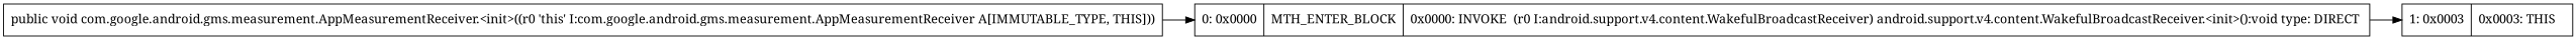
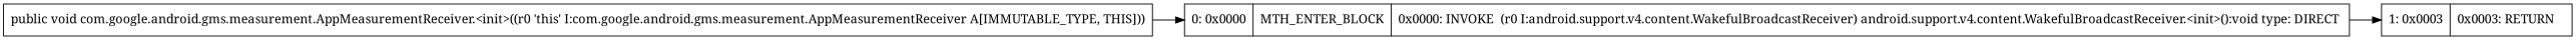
  digraph {
    rankdir=LR
    fontname="Noto Serif"
    node [shape=record fontname="Noto Serif"]
    edge [fontname="Noto Serif"]
    n1 [label="{0\:\ 0x0000|MTH_ENTER_BLOCK\l|0x0000: INVOKE  (r0 I:android.support.v4.content.WakefulBroadcastReceiver) android.support.v4.content.WakefulBroadcastReceiver.\<init\>():void type: DIRECT \l}"]
-   n2 [label="{1\:\ 0x0003|0x0003: THIS   \l}"]
+   n2 [label="{1\:\ 0x0003|0x0003: RETURN   \l}"]
    n3 [label="{public void com.google.android.gms.measurement.AppMeasurementReceiver.\<init\>((r0 'this' I:com.google.android.gms.measurement.AppMeasurementReceiver A[IMMUTABLE_TYPE, THIS])) }"]
    n1 -> n2
    n3 -> n1
  }
